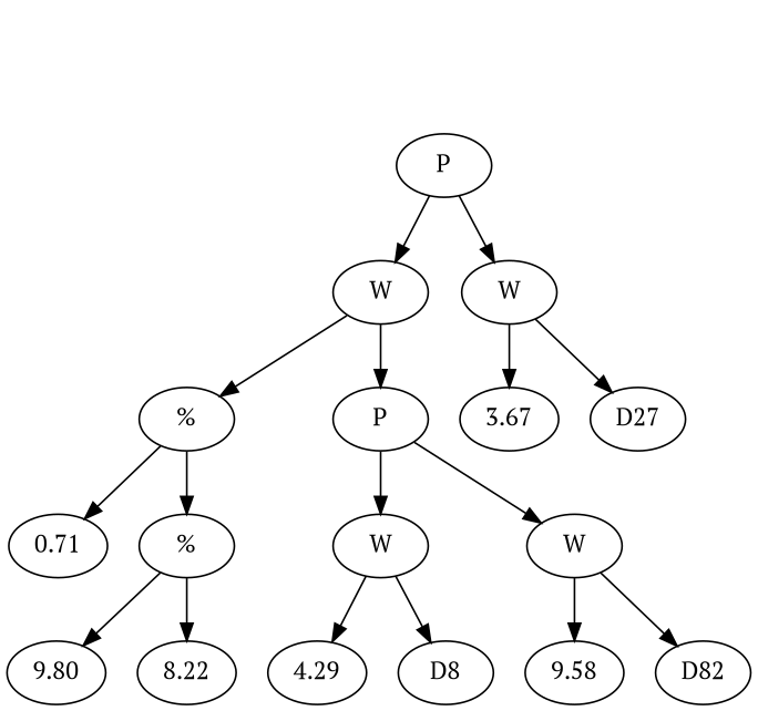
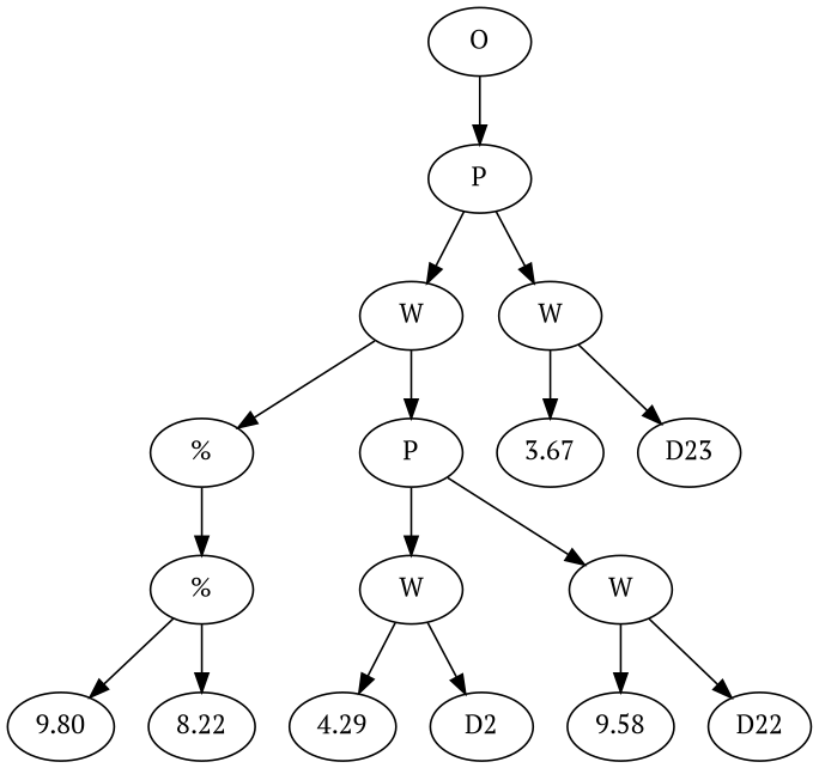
  digraph {
    fontname="PT Serif"
    node [fontname="PT Serif"]
    edge [fontname="PT Serif"]
+   n1 [label=O]
    n2 [label=P]
    n3 [label=W]
    n4 [label=W]
    n5 [label="%"]
    n6 [label=P]
    n7 [label=3.67]
-   n8 [label=D27]
-   n9 [label=0.71]
+   n8 [label=D23]
    n10 [label="%"]
    n11 [label=W]
    n12 [label=W]
    n13 [label=9.80]
    n14 [label=8.22]
    n15 [label=4.29]
-   n16 [label=D8]
+   n16 [label=D2]
    n17 [label=9.58]
-   n18 [label=D82]
+   n18 [label=D22]
+   n1 -> n2
    n2 -> n3
    n2 -> n4
    n3 -> n5
    n3 -> n6
    n4 -> n7
    n4 -> n8
-   n5 -> n9
    n5 -> n10
    n6 -> n11
    n6 -> n12
    n10 -> n13
    n10 -> n14
    n11 -> n15
    n11 -> n16
    n12 -> n17
    n12 -> n18
  }
